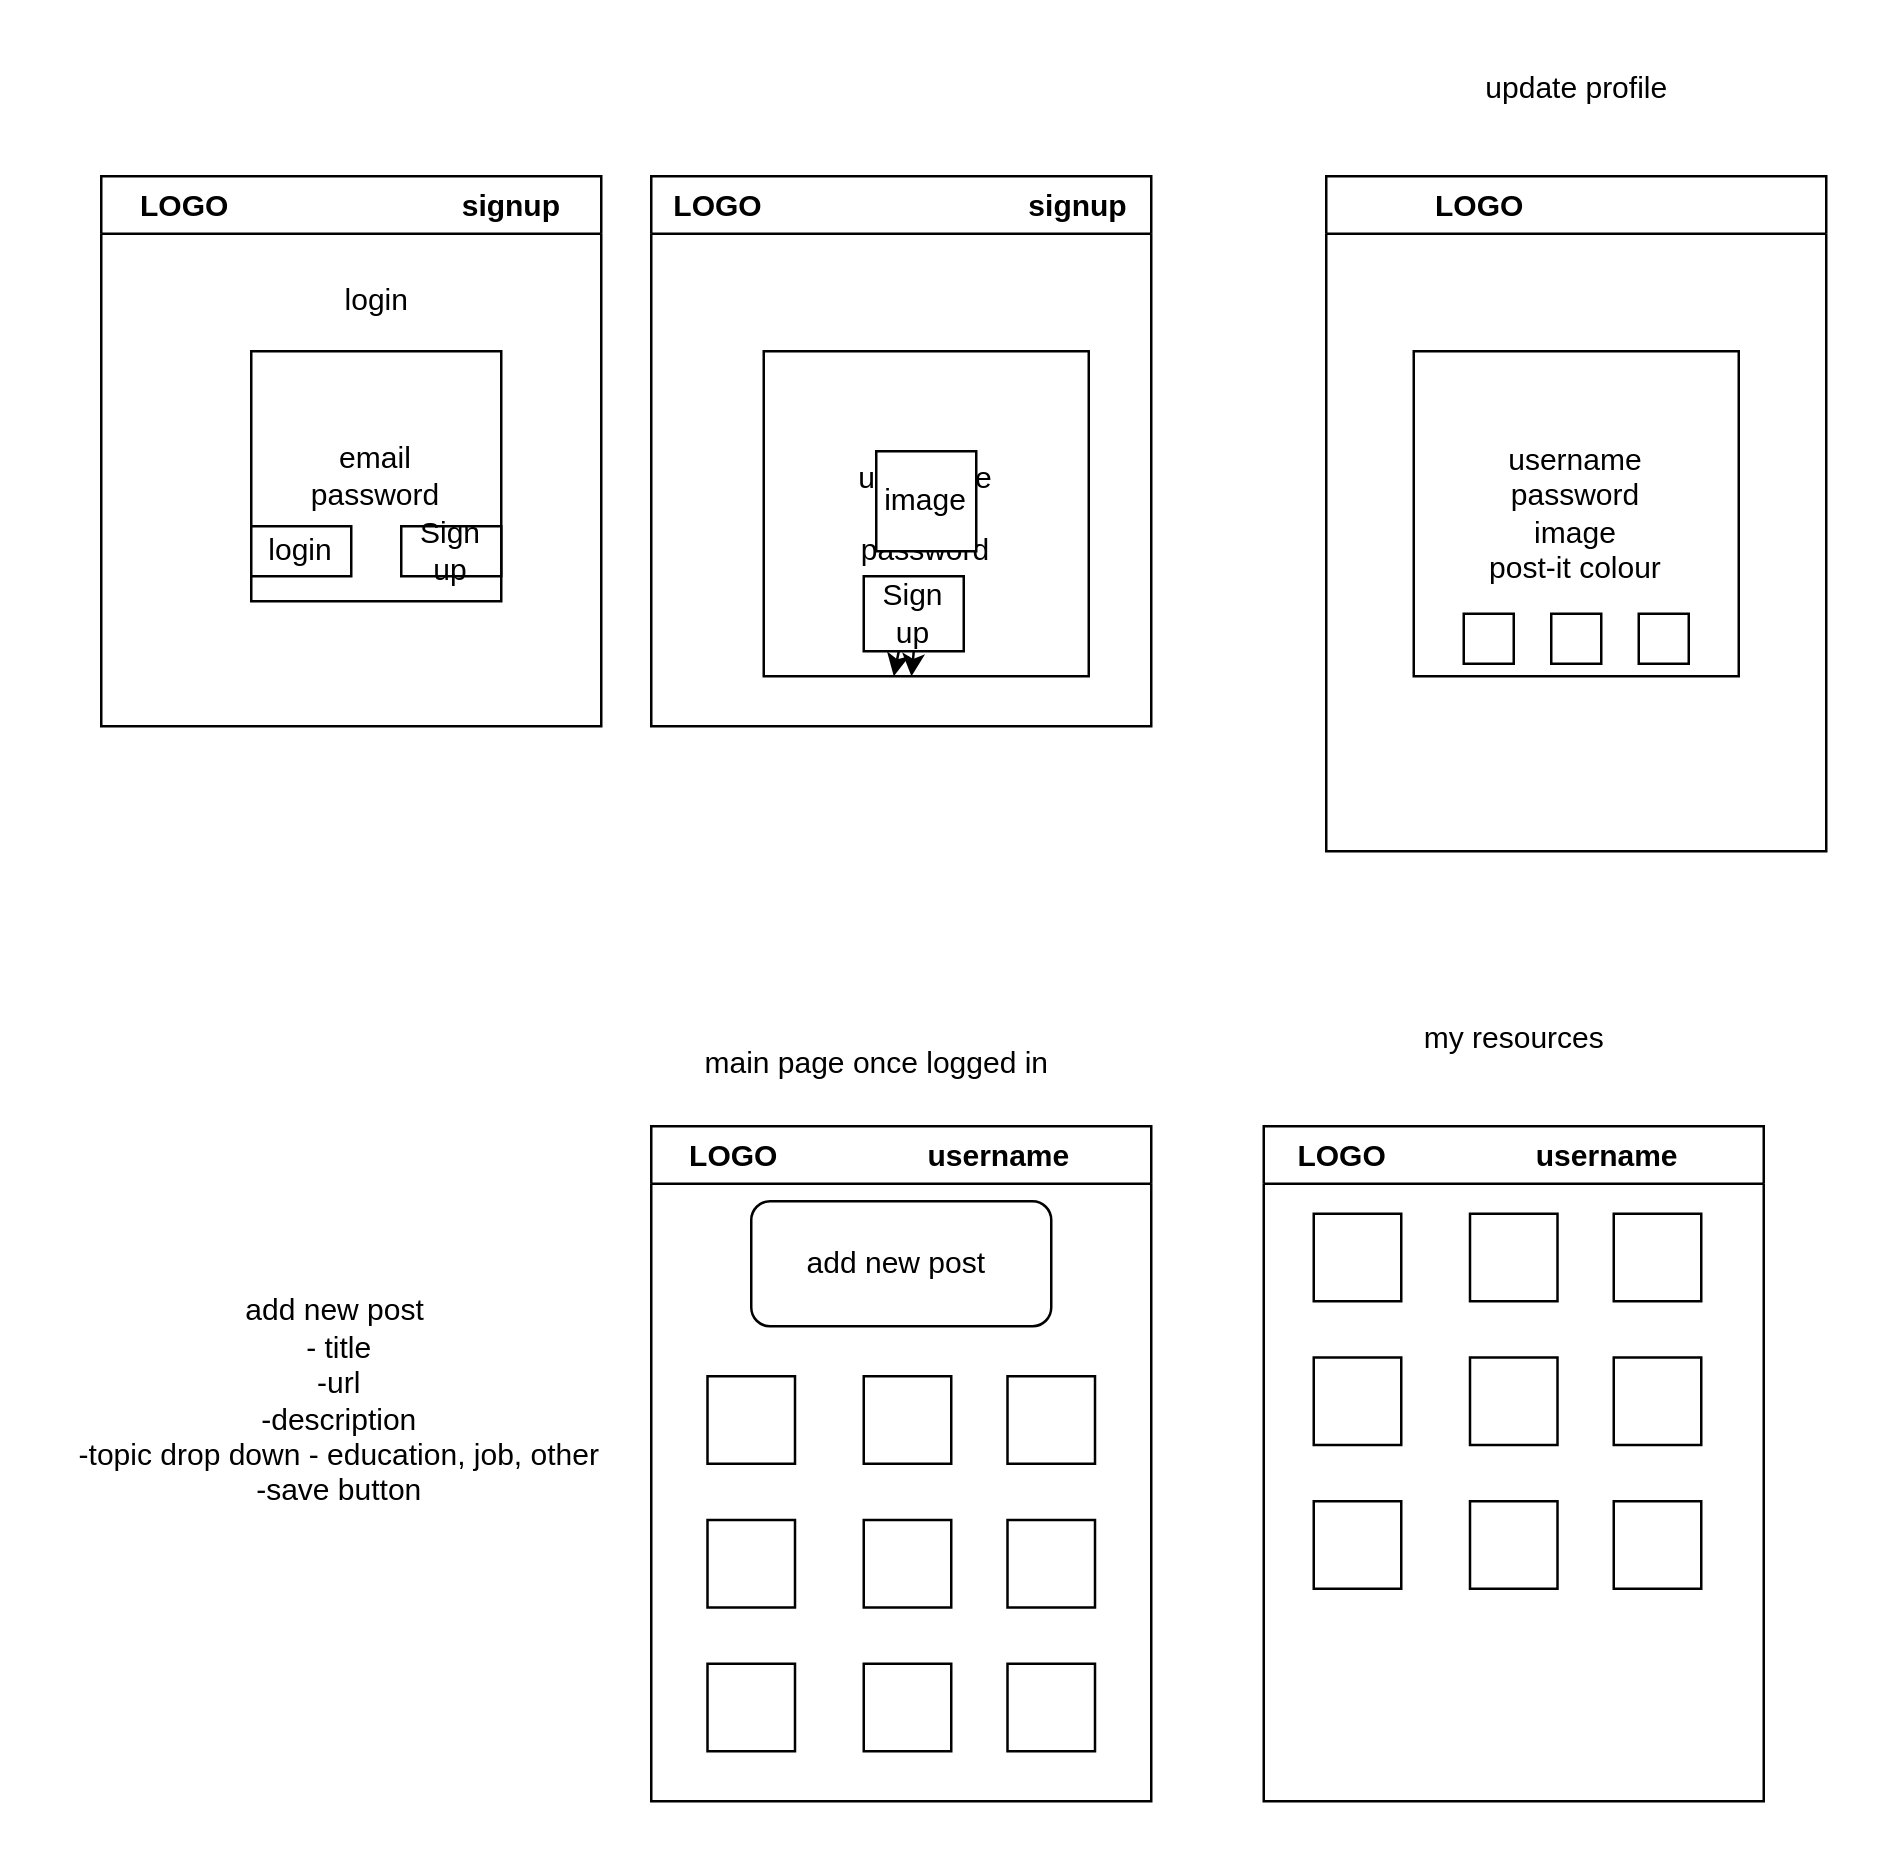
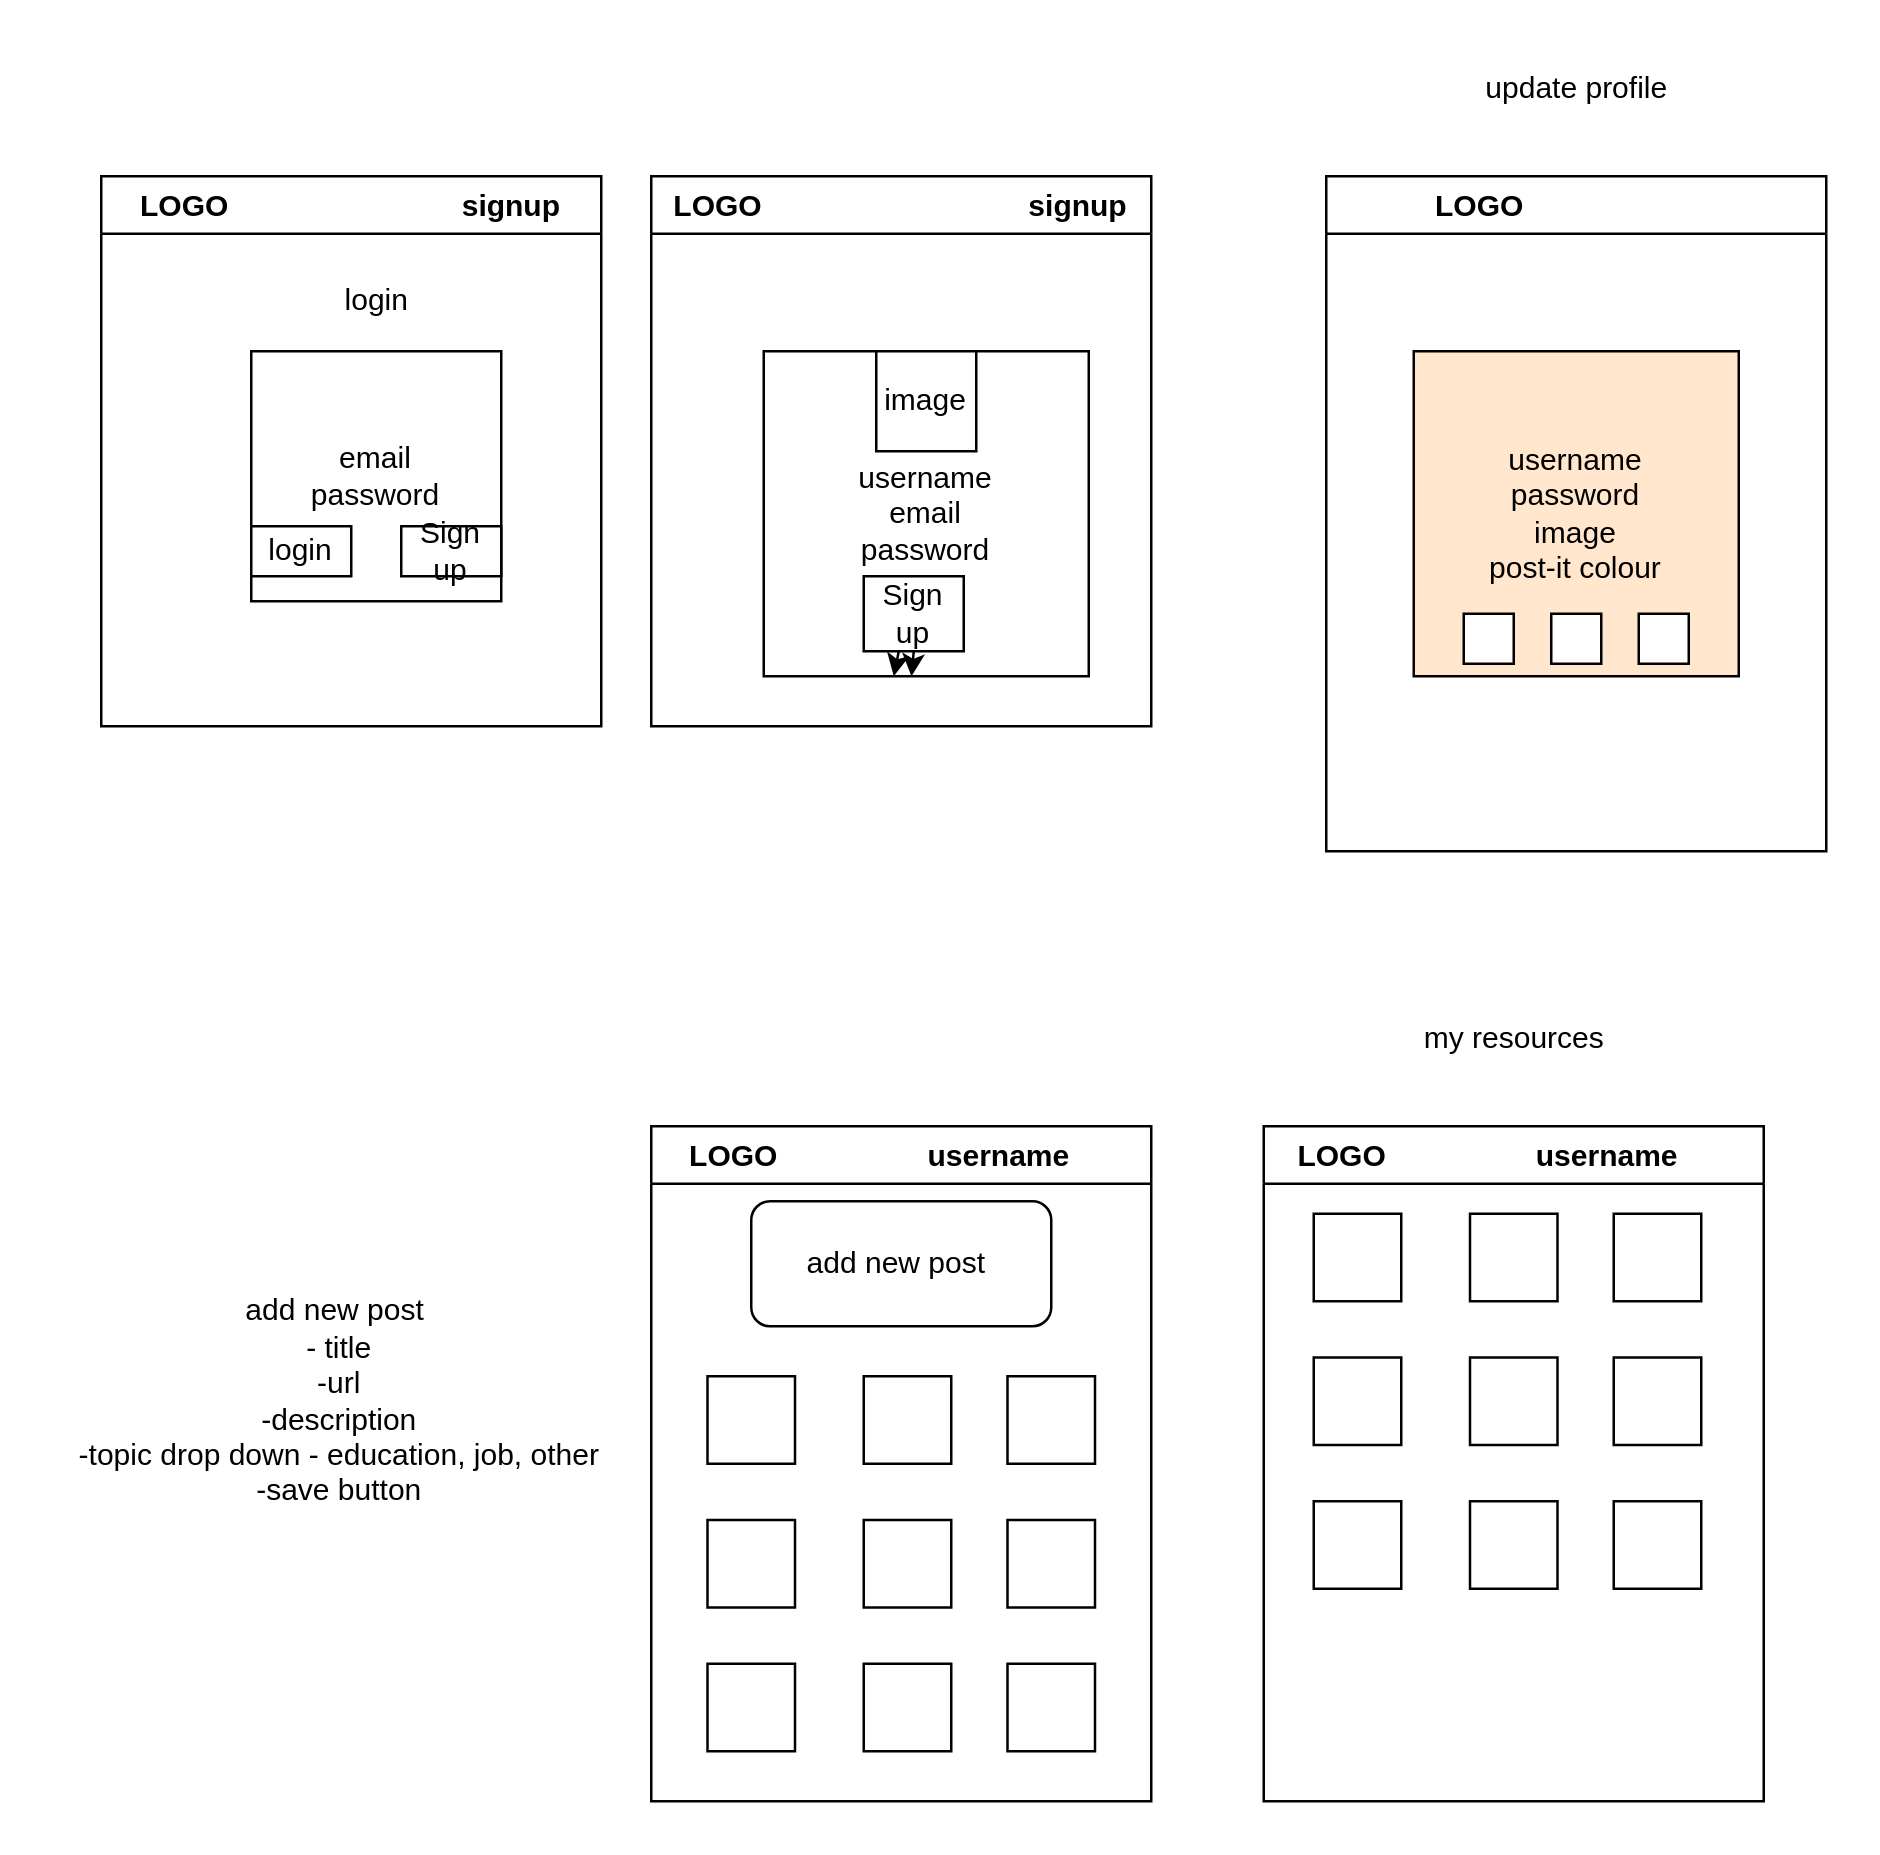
  <mxCell id="0" />
  <mxCell id="1" parent="0" />
  <mxCell id="2" value="LOGO                            signup" style="swimlane;" vertex="1" parent="1"><mxGeometry x="40" y="70" width="200" height="220" as="geometry" /></mxCell>
  <mxCell id="3" value="email&lt;br&gt;password" style="whiteSpace=wrap;html=1;aspect=fixed;" vertex="1" parent="2"><mxGeometry x="60" y="70" width="100" height="100" as="geometry" /></mxCell>
  <mxCell id="4" value="login" style="rounded=0;whiteSpace=wrap;html=1;" vertex="1" parent="2"><mxGeometry x="60" y="140" width="40" height="20" as="geometry" /></mxCell>
  <mxCell id="5" value="Sign up" style="rounded=0;whiteSpace=wrap;html=1;" vertex="1" parent="2"><mxGeometry x="120" y="140" width="40" height="20" as="geometry" /></mxCell>
  <mxCell id="6" value="login" style="text;html=1;align=center;verticalAlign=middle;resizable=0;points=[];autosize=1;strokeColor=none;fillColor=none;" vertex="1" parent="2"><mxGeometry x="85" y="35" width="50" height="30" as="geometry" /></mxCell>
  <mxCell id="7" value="LOGO                                signup" style="swimlane;" vertex="1" parent="1"><mxGeometry x="260" y="70" width="200" height="220" as="geometry" /></mxCell>
  <mxCell id="8" value="username&lt;br&gt;email&lt;br&gt;password" style="whiteSpace=wrap;html=1;aspect=fixed;" vertex="1" parent="7"><mxGeometry x="45" y="70" width="130" height="130" as="geometry" /></mxCell>
  <mxCell id="9" style="edgeStyle=none;html=1;exitX=0.5;exitY=1;exitDx=0;exitDy=0;" edge="1" parent="7" source="11" target="8"><mxGeometry relative="1" as="geometry" /></mxCell>
  <mxCell id="10" style="edgeStyle=none;html=1;exitX=0.5;exitY=0;exitDx=0;exitDy=0;" edge="1" parent="7" source="11" target="8"><mxGeometry relative="1" as="geometry" /></mxCell>
  <mxCell id="11" value="Sign up" style="rounded=0;whiteSpace=wrap;html=1;" vertex="1" parent="7"><mxGeometry x="85" y="160" width="40" height="30" as="geometry" /></mxCell>
- <mxCell id="12" value="image" style="whiteSpace=wrap;html=1;aspect=fixed;" vertex="1" parent="7"><mxGeometry x="90" y="110" width="40" height="40" as="geometry" /></mxCell>
+ <mxCell id="12" value="image" style="whiteSpace=wrap;html=1;aspect=fixed;" vertex="1" parent="7"><mxGeometry x="90" y="70" width="40" height="40" as="geometry" /></mxCell>
  <mxCell id="13" value="LOGO                  username     " style="swimlane;" vertex="1" parent="1"><mxGeometry x="260" y="450" width="200" height="270" as="geometry" /></mxCell>
  <mxCell id="14" value="" style="whiteSpace=wrap;html=1;aspect=fixed;" vertex="1" parent="13"><mxGeometry x="22.5" y="100" width="35" height="35" as="geometry" /></mxCell>
  <mxCell id="15" value="" style="whiteSpace=wrap;html=1;aspect=fixed;" vertex="1" parent="13"><mxGeometry x="85" y="100" width="35" height="35" as="geometry" /></mxCell>
  <mxCell id="16" value="" style="whiteSpace=wrap;html=1;aspect=fixed;" vertex="1" parent="13"><mxGeometry x="142.5" y="100" width="35" height="35" as="geometry" /></mxCell>
  <mxCell id="17" value="" style="whiteSpace=wrap;html=1;aspect=fixed;" vertex="1" parent="13"><mxGeometry x="22.5" y="157.5" width="35" height="35" as="geometry" /></mxCell>
  <mxCell id="18" value="" style="whiteSpace=wrap;html=1;aspect=fixed;" vertex="1" parent="13"><mxGeometry x="85" y="157.5" width="35" height="35" as="geometry" /></mxCell>
  <mxCell id="19" value="" style="whiteSpace=wrap;html=1;aspect=fixed;" vertex="1" parent="13"><mxGeometry x="142.5" y="157.5" width="35" height="35" as="geometry" /></mxCell>
  <mxCell id="20" value="" style="whiteSpace=wrap;html=1;aspect=fixed;" vertex="1" parent="13"><mxGeometry x="22.5" y="215" width="35" height="35" as="geometry" /></mxCell>
  <mxCell id="21" value="" style="whiteSpace=wrap;html=1;aspect=fixed;" vertex="1" parent="13"><mxGeometry x="85" y="215" width="35" height="35" as="geometry" /></mxCell>
  <mxCell id="22" value="" style="whiteSpace=wrap;html=1;aspect=fixed;" vertex="1" parent="13"><mxGeometry x="142.5" y="215" width="35" height="35" as="geometry" /></mxCell>
  <mxCell id="23" value="add new post&amp;nbsp;" style="whiteSpace=wrap;html=1;rounded=1;" vertex="1" parent="13"><mxGeometry x="40" y="30" width="120" height="50" as="geometry" /></mxCell>
  <mxCell id="24" value="my resources" style="text;html=1;align=center;verticalAlign=middle;resizable=0;points=[];autosize=1;strokeColor=none;fillColor=none;" vertex="1" parent="1"><mxGeometry x="555" y="400" width="100" height="30" as="geometry" /></mxCell>
  <mxCell id="25" value="LOGO                  username      " style="swimlane;" vertex="1" parent="1"><mxGeometry x="505" y="450" width="200" height="270" as="geometry" /></mxCell>
  <mxCell id="26" value="" style="whiteSpace=wrap;html=1;aspect=fixed;" vertex="1" parent="25"><mxGeometry x="20" y="35" width="35" height="35" as="geometry" /></mxCell>
  <mxCell id="27" value="" style="whiteSpace=wrap;html=1;aspect=fixed;" vertex="1" parent="25"><mxGeometry x="82.5" y="35" width="35" height="35" as="geometry" /></mxCell>
  <mxCell id="28" value="" style="whiteSpace=wrap;html=1;aspect=fixed;" vertex="1" parent="25"><mxGeometry x="140" y="35" width="35" height="35" as="geometry" /></mxCell>
  <mxCell id="29" value="" style="whiteSpace=wrap;html=1;aspect=fixed;" vertex="1" parent="25"><mxGeometry x="20" y="92.5" width="35" height="35" as="geometry" /></mxCell>
  <mxCell id="30" value="" style="whiteSpace=wrap;html=1;aspect=fixed;" vertex="1" parent="25"><mxGeometry x="82.5" y="92.5" width="35" height="35" as="geometry" /></mxCell>
  <mxCell id="31" value="" style="whiteSpace=wrap;html=1;aspect=fixed;" vertex="1" parent="25"><mxGeometry x="140" y="92.5" width="35" height="35" as="geometry" /></mxCell>
  <mxCell id="32" value="" style="whiteSpace=wrap;html=1;aspect=fixed;" vertex="1" parent="25"><mxGeometry x="20" y="150" width="35" height="35" as="geometry" /></mxCell>
  <mxCell id="33" value="" style="whiteSpace=wrap;html=1;aspect=fixed;" vertex="1" parent="25"><mxGeometry x="82.5" y="150" width="35" height="35" as="geometry" /></mxCell>
  <mxCell id="34" value="" style="whiteSpace=wrap;html=1;aspect=fixed;" vertex="1" parent="25"><mxGeometry x="140" y="150" width="35" height="35" as="geometry" /></mxCell>
- <mxCell id="35" value="main page once logged in" style="text;html=1;align=center;verticalAlign=middle;resizable=0;points=[];autosize=1;strokeColor=none;fillColor=none;" vertex="1" parent="1"><mxGeometry x="270" y="410" width="160" height="30" as="geometry" /></mxCell>
  <mxCell id="36" value="add new post&amp;nbsp;&lt;br&gt;- title&lt;br&gt;-url&lt;br&gt;-description&lt;br&gt;-topic drop down - education, job, other&lt;br&gt;-save button" style="text;html=1;align=center;verticalAlign=middle;resizable=0;points=[];autosize=1;strokeColor=none;fillColor=none;" vertex="1" parent="1"><mxGeometry x="20" y="510" width="230" height="100" as="geometry" /></mxCell>
  <mxCell id="37" value="update profile" style="text;html=1;align=center;verticalAlign=middle;resizable=0;points=[];autosize=1;strokeColor=none;fillColor=none;" vertex="1" parent="1"><mxGeometry x="580" y="20" width="100" height="30" as="geometry" /></mxCell>
  <mxCell id="38" value="LOGO                       " style="swimlane;" vertex="1" parent="1"><mxGeometry x="530" y="70" width="200" height="270" as="geometry" /></mxCell>
- <mxCell id="39" value="username&lt;br&gt;password&lt;br&gt;image&lt;br&gt;post-it colour" style="whiteSpace=wrap;html=1;aspect=fixed;" vertex="1" parent="38"><mxGeometry x="35" y="70" width="130" height="130" as="geometry" /></mxCell>
+ <mxCell id="39" value="username&lt;br&gt;password&lt;br&gt;image&lt;br&gt;post-it colour" style="whiteSpace=wrap;html=1;aspect=fixed;fillColor=#ffe6cc;" vertex="1" parent="38"><mxGeometry x="35" y="70" width="130" height="130" as="geometry" /></mxCell>
  <mxCell id="40" value="" style="rounded=0;whiteSpace=wrap;html=1;" vertex="1" parent="38"><mxGeometry x="55" y="175" width="20" height="20" as="geometry" /></mxCell>
  <mxCell id="41" value="" style="rounded=0;whiteSpace=wrap;html=1;" vertex="1" parent="38"><mxGeometry x="125" y="175" width="20" height="20" as="geometry" /></mxCell>
  <mxCell id="42" value="" style="rounded=0;whiteSpace=wrap;html=1;" vertex="1" parent="38"><mxGeometry x="90" y="175" width="20" height="20" as="geometry" /></mxCell>
